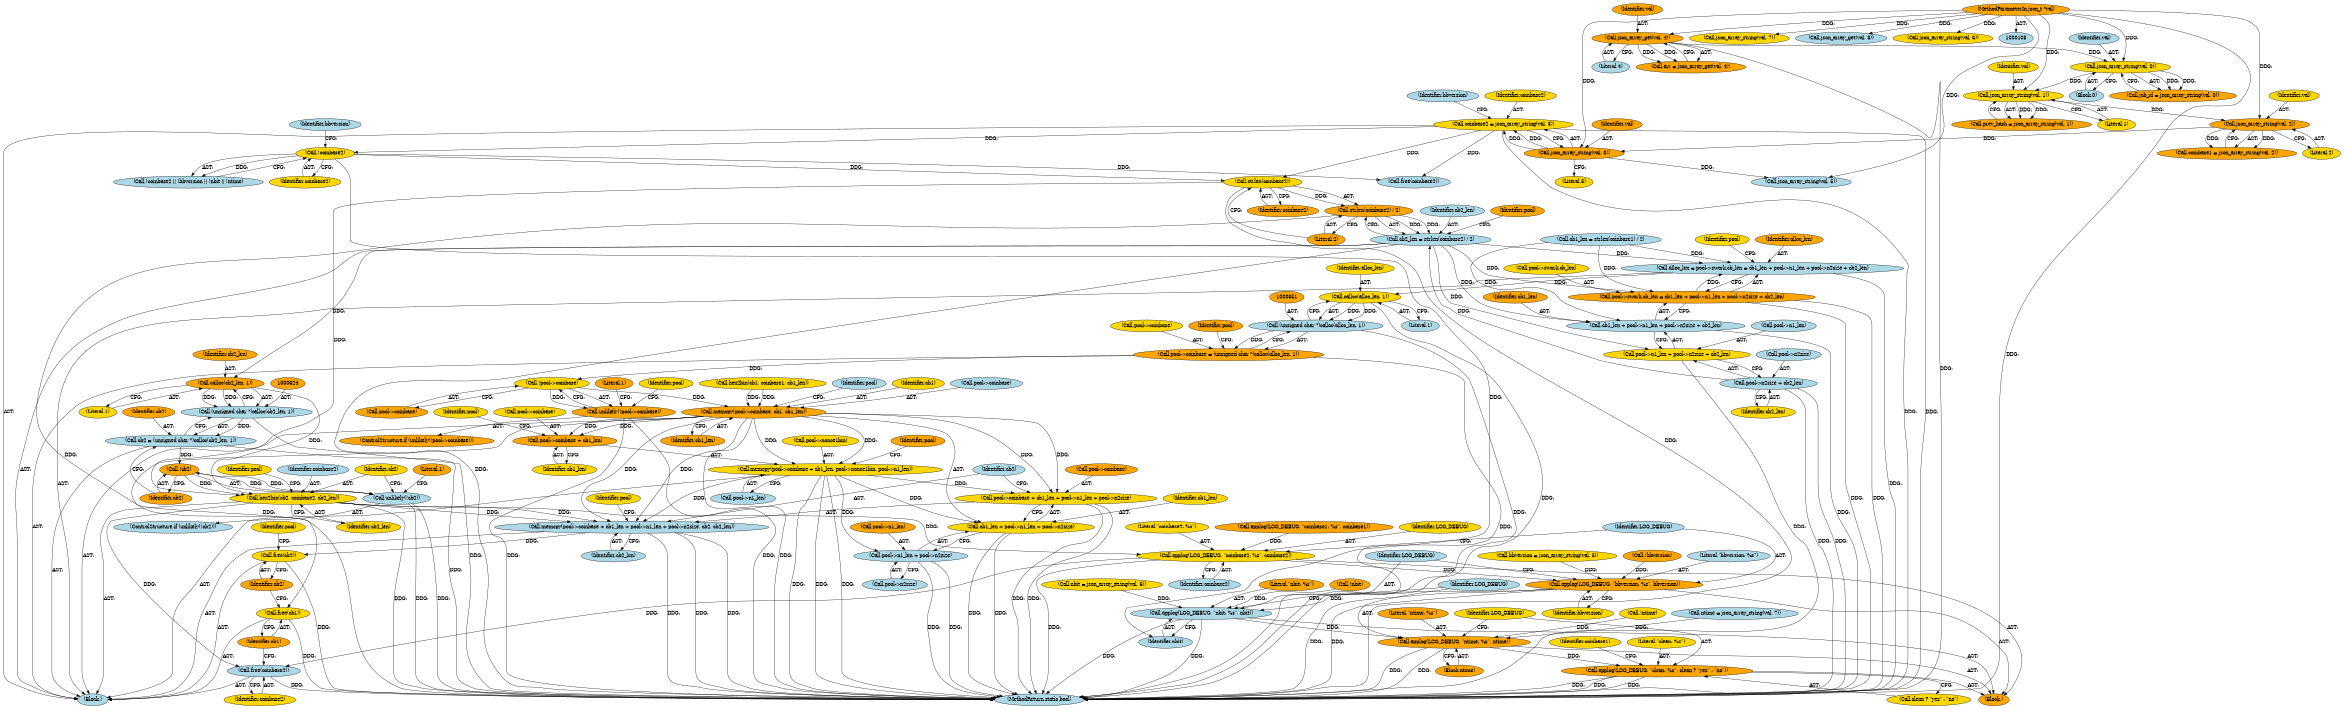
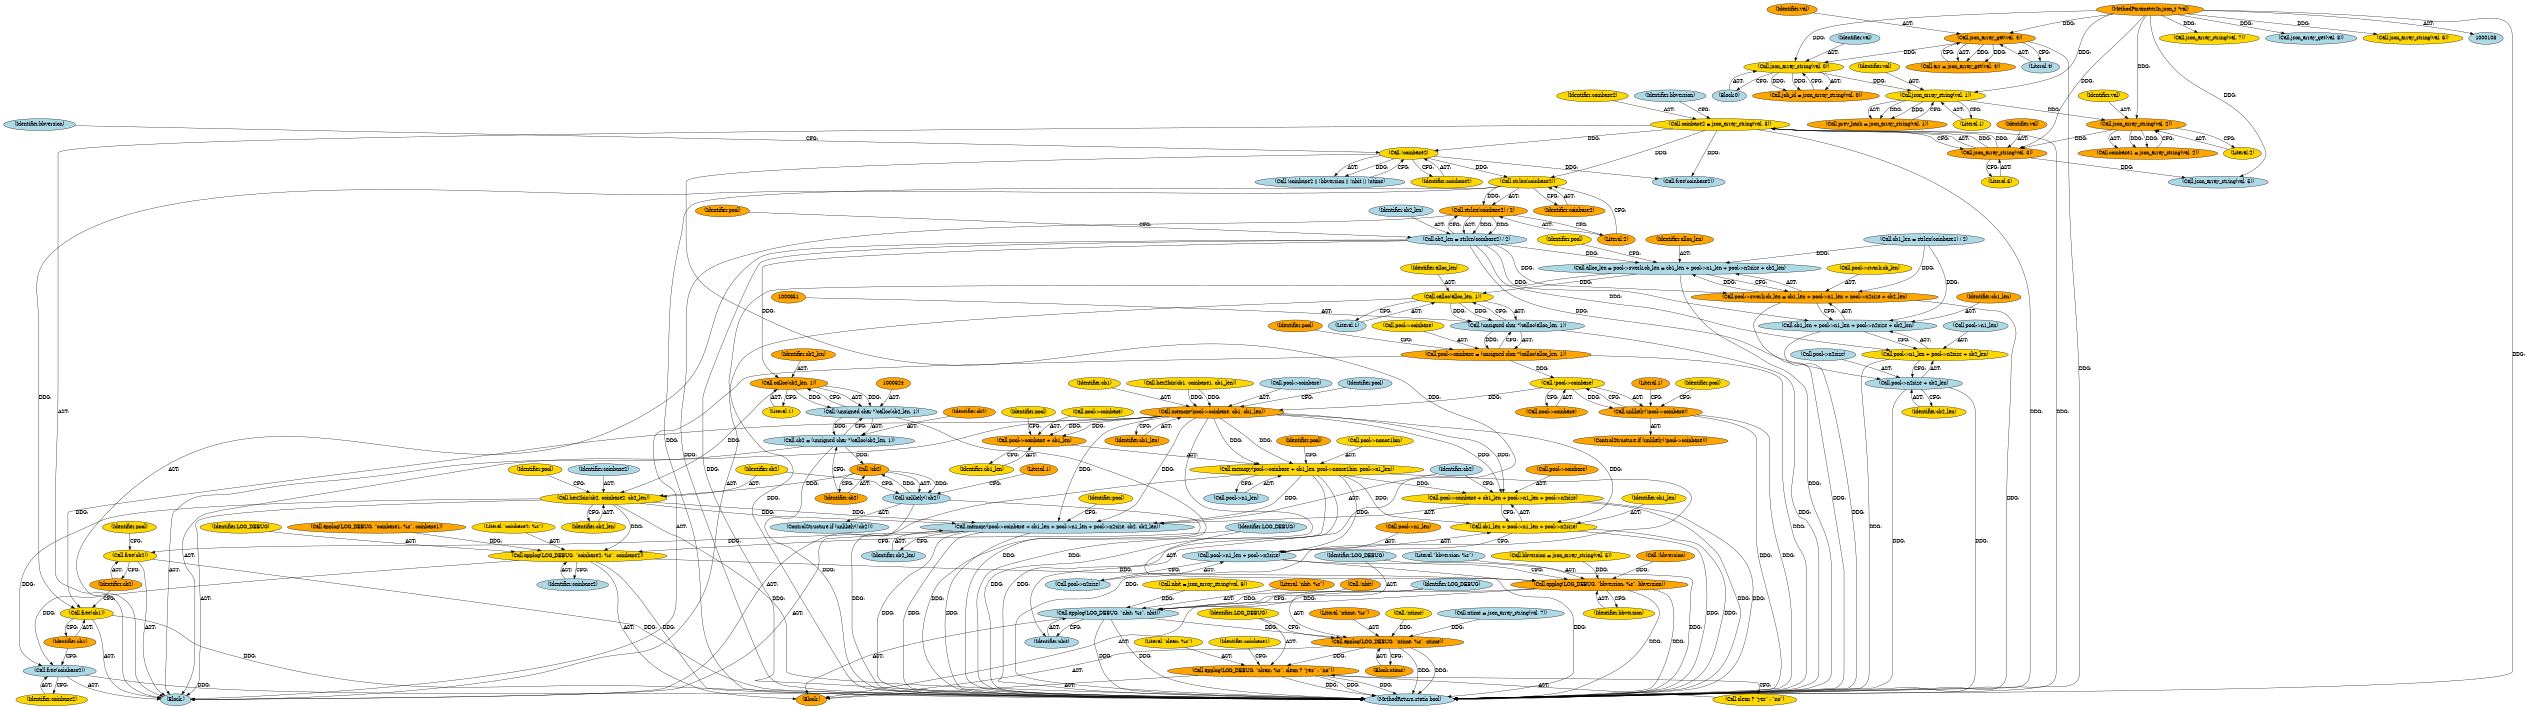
  digraph {
    node [fillcolor=gold style=filled]
    n1 [label="(Call,strlen(coinbase2))"]
    n2 [fillcolor=orange label="(Call,strlen(coinbase2) / 2)"]
    n3 [label="(Call,hex2bin(cb2, coinbase2, cb2_len))"]
    n4 [fillcolor=orange label="(Identifier,coinbase2)"]
    n5 [fillcolor=lightblue label="(MethodReturn,static bool)"]
    n6 [fillcolor=lightblue label="(Call,cb2_len = strlen(coinbase2) / 2)"]
    n7 [fillcolor=orange label="(Literal,2)"]
    n8 [fillcolor=lightblue label="(Block,)"]
    n9 [fillcolor=lightblue label="(Call,memcpy(pool->coinbase + cb1_len + pool->n1_len + pool->n2size, cb2, cb2_len))"]
    n10 [label="(Call,applog(LOG_DEBUG, \"coinbase2: %s\", coinbase2))"]
    n11 [fillcolor=lightblue label="(Call,free(coinbase2))"]
    n12 [label="(Identifier,cb2_len)"]
    n13 [label="(Call,coinbase2 = json_array_string(val, 3))"]
    n14 [fillcolor=orange label="(Call,json_array_string(val, 3))"]
    n15 [label="(Call,!coinbase2)"]
    n16 [fillcolor=lightblue label="(Call,free(coinbase2))"]
    n17 [label="(Literal,3)"]
    n18 [fillcolor=lightblue label="(Call,json_array_string(val, 5))"]
    n19 [fillcolor=lightblue label="(Call,!coinbase2 || !bbversion || !nbit || !ntime)"]
    n20 [label="(Identifier,coinbase2)"]
    n21 [fillcolor=lightblue label="(Identifier,nbit)"]
    n22 [fillcolor=orange label="(Call,json_array_string(val, 2))"]
    n23 [label="(Literal,2)"]
    n24 [fillcolor=orange label="(Call,coinbase1 = json_array_string(val, 2))"]
    n25 [label="(Call,json_array_string(val, 1))"]
    n26 [fillcolor=orange label="(Call,prev_hash = json_array_string(val, 1))"]
    n27 [label="(Literal,1)"]
    n28 [label="(Call,json_array_string(val, 0))"]
    n29 [fillcolor=lightblue label="(Block,0)"]
    n30 [fillcolor=orange label="(Call,job_id = json_array_string(val, 0))"]
    n31 [fillcolor=orange label="(Call,json_array_get(val, 4))"]
    n32 [fillcolor=orange label="(Call,arr = json_array_get(val, 4))"]
    n33 [fillcolor=lightblue label="(Literal,4)"]
    n34 [fillcolor=orange label="(MethodParameterIn,json_t *val)"]
    n35 [label="(Call,json_array_string(val, 7))"]
    n36 [fillcolor=lightblue label="(Call,json_array_get(val, 8))"]
    n37 [label="(Call,json_array_string(val, 6))"]
    1000108 [fillcolor=lightblue]
    n39 [fillcolor=lightblue label="(Call,alloc_len = pool->swork.cb_len = cb1_len + pool->n1_len + pool->n2size + cb2_len)"]
    n40 [fillcolor=orange label="(Call,pool->swork.cb_len = cb1_len + pool->n1_len + pool->n2size + cb2_len)"]
    n41 [fillcolor=lightblue label="(Call,cb1_len + pool->n1_len + pool->n2size + cb2_len)"]
    n42 [label="(Call,pool->n1_len + pool->n2size + cb2_len)"]
    n43 [fillcolor=lightblue label="(Call,pool->n2size + cb2_len)"]
    n44 [fillcolor=orange label="(Call,calloc(cb2_len, 1))"]
    n45 [label="(Call,calloc(alloc_len, 1))"]
    n46 [label="(Identifier,cb2_len)"]
    n47 [fillcolor=lightblue label="(Call,(unsigned char *)calloc(cb2_len, 1))"]
    n48 [label="(Literal,1)"]
    n49 [fillcolor=lightblue label="(Call,(unsigned char *)calloc(alloc_len, 1))"]
    n50 [fillcolor=lightblue label="(Literal,1)"]
    n51 [fillcolor=orange label="(Call,pool->coinbase = (unsigned char *)calloc(alloc_len, 1))"]
    n52 [label="(Call,!pool->coinbase)"]
    n53 [fillcolor=orange label="(Call,unlikely(!pool->coinbase))"]
    n54 [fillcolor=orange label="(Call,memcpy(pool->coinbase, cb1, cb1_len))"]
    n55 [fillcolor=orange label="(Call,pool->coinbase)"]
    n56 [fillcolor=orange label="(ControlStructure,if (unlikely(!pool->coinbase)))"]
    n57 [label="(Call,memcpy(pool->coinbase + cb1_len, pool->nonce1bin, pool->n1_len))"]
    n58 [label="(Call,pool->coinbase + cb1_len + pool->n1_len + pool->n2size)"]
    n59 [label="(Call,cb1_len + pool->n1_len + pool->n2size)"]
    n60 [fillcolor=orange label="(Call,pool->coinbase + cb1_len)"]
    n61 [label="(Call,free(cb1))"]
    n62 [fillcolor=orange label="(Identifier,cb1_len)"]
    n63 [fillcolor=lightblue label="(Call,pool->n1_len + pool->n2size)"]
    n64 [fillcolor=lightblue label="(Call,pool->n1_len)"]
    n65 [label="(Call,free(cb2))"]
    n66 [fillcolor=lightblue label="(Identifier,cb2_len)"]
    n67 [label="(Identifier,cb1_len)"]
    n68 [fillcolor=orange label="(Identifier,cb1)"]
    n69 [fillcolor=lightblue label="(Call,pool->n2size)"]
    n70 [fillcolor=orange label="(Identifier,cb2)"]
    n71 [fillcolor=lightblue label="(Call,cb2 = (unsigned char *)calloc(cb2_len, 1))"]
    n72 [fillcolor=orange label="(Call,!cb2)"]
    n73 [fillcolor=lightblue label="(Call,unlikely(!cb2))"]
    n74 [fillcolor=orange label="(Identifier,cb2)"]
    n75 [fillcolor=lightblue label="(ControlStructure,if (unlikely(!cb2)))"]
    n76 [fillcolor=orange label="(Call,applog(LOG_DEBUG, \"bbversion: %s\", bbversion))"]
    n77 [fillcolor=lightblue label="(Identifier,coinbase2)"]
    n78 [fillcolor=orange label="(Block,)"]
    n79 [label="(Identifier,coinbase2)"]
    n80 [fillcolor=lightblue label="(Call,applog(LOG_DEBUG, \"nbit: %s\", nbit))"]
    n81 [label="(Identifier,bbversion)"]
    n82 [fillcolor=orange label="(Call,applog(LOG_DEBUG, \"ntime: %s\", ntime))"]
    n83 [fillcolor=orange label="(Call,applog(LOG_DEBUG, \"clean: %s\", clean ? \"yes\" : \"no\"))"]
    n84 [fillcolor=orange label="(Block,ntime)"]
    n85 [label="(Call,clean ? \"yes\" : \"no\")"]
    n86 [fillcolor=orange label="(Call,applog(LOG_DEBUG, \"coinbase1: %s\", coinbase1))"]
    n87 [fillcolor=orange label="(Identifier,val)"]
    n88 [label="(Call,bbversion = json_array_string(val, 5))"]
    n89 [fillcolor=orange label="(Call,!bbversion)"]
    n90 [label="(Identifier,alloc_len)"]
    n91 [label="(Call,nbit = json_array_string(val, 6))"]
    n92 [fillcolor=lightblue label="(Identifier,cb2)"]
    n93 [fillcolor=lightblue label="(Identifier,bbversion)"]
    n94 [fillcolor=orange label="(Identifier,pool)"]
    n95 [label="(Identifier,LOG_DEBUG)"]
    n96 [fillcolor=orange label="(Literal,1)"]
    n97 [fillcolor=lightblue label="(Identifier,bbversion)"]
    n98 [label="(Identifier,pool)"]
    n99 [label="(Call,pool->swork.cb_len)"]
    n100 [fillcolor=orange label="(Identifier,val)"]
    n101 [fillcolor=lightblue label="(Identifier,LOG_DEBUG)"]
    n102 [fillcolor=orange label="(Identifier,pool)"]
    n103 [fillcolor=orange label="(Literal,\"nbit: %s\")"]
    n104 [label="(Call,pool->coinbase)"]
    n105 [fillcolor=lightblue label="(Identifier,LOG_DEBUG)"]
    n106 [label="(Identifier,coinbase1)"]
    n107 [fillcolor=lightblue label="(Identifier,cb2_len)"]
    n108 [fillcolor=orange label="(Call,!nbit)"]
    n109 [label="(Call,!ntime)"]
    n110 [label="(Identifier,val)"]
    n111 [label="(Identifier,pool)"]
    n112 [fillcolor=lightblue label="(Identifier,pool)"]
    n113 [fillcolor=orange label="(Call,pool->coinbase)"]
    n114 [fillcolor=lightblue label="(Call,ntime = json_array_string(val, 7))"]
    n115 [fillcolor=orange label="(Identifier,cb2)"]
    n116 [label="(Call,pool->nonce1bin)"]
    n117 [fillcolor=lightblue label="(Call,pool->n2size)"]
    n118 [fillcolor=orange label="(Call,pool->n1_len)"]
    n119 [fillcolor=lightblue label="(Call,cb1_len = strlen(coinbase1) / 2)"]
    n120 [label="(Identifier,cb1)"]
    n121 [fillcolor=lightblue label="(Literal,\"bbversion: %s\")"]
    n122 [fillcolor=orange label="(Literal,1)"]
    n123 [fillcolor=lightblue label="(Identifier,LOG_DEBUG)"]
    n124 [label="(Call,pool->coinbase)"]
    n125 [fillcolor=orange label="(Identifier,pool)"]
    n126 [fillcolor=orange label="(Literal,\"ntime: %s\")"]
    n127 [label="(Identifier,coinbase2)"]
    n128 [fillcolor=orange label="(Identifier,cb2_len)"]
    n129 [label="(Identifier,val)"]
    n130 [fillcolor=lightblue label="(Call,pool->n1_len)"]
    n131 [label="(Identifier,pool)"]
    n132 [fillcolor=lightblue label="(Identifier,val)"]
    n133 [fillcolor=lightblue label="(Identifier,coinbase2)"]
    n134 [label="(Identifier,cb1_len)"]
    n135 [label="(Literal,\"clean: %s\")"]
    n136 [label="(Call,hex2bin(cb1, coinbase1, cb1_len))"]
    n137 [label="(Identifier,pool)"]
    n138 [label="(Identifier,cb2)"]
    n139 [fillcolor=lightblue label="(Call,pool->coinbase)"]
    n140 [fillcolor=orange label="(Identifier,cb1_len)"]
    n141 [label="(Literal,\"coinbase2: %s\")"]
    n142 [label="(Identifier,pool)"]
    n143 [label="(Identifier,LOG_DEBUG)"]
    n144 [label="(Identifier,pool)"]
    n145 [fillcolor=orange label="(Identifier,alloc_len)"]
    1000651 [fillcolor=orange]
    1000624 [fillcolor=orange]
    n1 -> n2 [label="AST: "]
    n1 -> n2 [label="DDG: "]
-   n1 -> n3 [label="DDG: "]
+   n1 -> n61 [label="DDG: "]
    n1 -> n4 [label="CFG: "]
    n1 -> n5 [label="DDG: "]
    n2 -> n5 [label="DDG: "]
    n2 -> n6 [label="AST: "]
    n2 -> n6 [label="DDG: "]
    n2 -> n6 [label="DDG: "]
    n2 -> n7 [label="CFG: "]
    n3 -> n5 [label="DDG: "]
    n3 -> n8 [label="AST: "]
    n3 -> n9 [label="DDG: "]
    n3 -> n9 [label="DDG: "]
    n3 -> n10 [label="DDG: "]
    n3 -> n11 [label="DDG: "]
    n3 -> n12 [label="CFG: "]
    n4 -> n1 [label="AST: "]
    n6 -> n2 [label="CFG: "]
    n6 -> n5 [label="DDG: "]
    n6 -> n8 [label="AST: "]
    n6 -> n39 [label="DDG: "]
    n6 -> n40 [label="DDG: "]
    n6 -> n41 [label="DDG: "]
    n6 -> n42 [label="DDG: "]
-   n43 -> n6 [label="DDG: "]
+   n6 -> n43 [label="DDG: "]
    n6 -> n44 [label="DDG: "]
    n7 -> n1 [label="CFG: "]
    n7 -> n2 [label="AST: "]
    n9 -> n5 [label="DDG: "]
    n9 -> n5 [label="DDG: "]
    n9 -> n5 [label="DDG: "]
    n9 -> n8 [label="AST: "]
    n9 -> n65 [label="DDG: "]
    n9 -> n66 [label="CFG: "]
    n10 -> n5 [label="DDG: "]
    n10 -> n11 [label="DDG: "]
    n10 -> n76 [label="DDG: "]
    n10 -> n77 [label="CFG: "]
    n10 -> n78 [label="AST: "]
    n11 -> n5 [label="DDG: "]
    n11 -> n8 [label="AST: "]
    n11 -> n79 [label="CFG: "]
    n12 -> n3 [label="AST: "]
    n13 -> n1 [label="DDG: "]
    n13 -> n5 [label="DDG: "]
    n13 -> n5 [label="DDG: "]
    n13 -> n8 [label="AST: "]
    n13 -> n14 [label="CFG: "]
    n13 -> n15 [label="DDG: "]
    n13 -> n16 [label="DDG: "]
    n14 -> n13 [label="AST: "]
    n14 -> n13 [label="DDG: "]
    n14 -> n13 [label="DDG: "]
    n14 -> n17 [label="CFG: "]
    n14 -> n18 [label="DDG: "]
    n15 -> n1 [label="DDG: "]
    n15 -> n16 [label="DDG: "]
    n15 -> n19 [label="AST: "]
    n15 -> n19 [label="DDG: "]
    n15 -> n20 [label="CFG: "]
    n15 -> n21 [label="DDG: "]
+   n17 -> n14 [label="AST: "]
    n19 -> n15 [label="CFG: "]
    n20 -> n15 [label="AST: "]
    n21 -> n80 [label="AST: "]
    n22 -> n14 [label="DDG: "]
    n22 -> n23 [label="CFG: "]
    n22 -> n24 [label="AST: "]
    n22 -> n24 [label="DDG: "]
    n22 -> n24 [label="DDG: "]
    n23 -> n22 [label="AST: "]
    n24 -> n22 [label="CFG: "]
    n25 -> n22 [label="DDG: "]
    n25 -> n26 [label="AST: "]
    n25 -> n26 [label="DDG: "]
    n25 -> n26 [label="DDG: "]
    n25 -> n27 [label="CFG: "]
    n26 -> n25 [label="CFG: "]
    n27 -> n25 [label="AST: "]
    n28 -> n25 [label="DDG: "]
    n28 -> n29 [label="CFG: "]
    n28 -> n30 [label="AST: "]
    n28 -> n30 [label="DDG: "]
    n28 -> n30 [label="DDG: "]
    n29 -> n28 [label="AST: "]
    n30 -> n28 [label="CFG: "]
    n31 -> n5 [label="DDG: "]
    n31 -> n28 [label="DDG: "]
    n31 -> n32 [label="AST: "]
    n31 -> n32 [label="DDG: "]
    n31 -> n32 [label="DDG: "]
    n31 -> n33 [label="CFG: "]
    n32 -> n31 [label="CFG: "]
    n33 -> n31 [label="AST: "]
    n34 -> n5 [label="DDG: "]
    n34 -> n14 [label="DDG: "]
    n34 -> n18 [label="DDG: "]
    n34 -> n22 [label="DDG: "]
    n34 -> n25 [label="DDG: "]
    n34 -> n28 [label="DDG: "]
    n34 -> n31 [label="DDG: "]
    n34 -> n35 [label="DDG: "]
    n34 -> n36 [label="DDG: "]
    n34 -> n37 [label="DDG: "]
    n34 -> 1000108 [label="AST: "]
    n39 -> n5 [label="DDG: "]
    n39 -> n8 [label="AST: "]
    n39 -> n40 [label="CFG: "]
    n39 -> n45 [label="DDG: "]
    n40 -> n5 [label="DDG: "]
    n40 -> n5 [label="DDG: "]
    n40 -> n39 [label="AST: "]
    n40 -> n39 [label="DDG: "]
    n40 -> n41 [label="CFG: "]
    n41 -> n5 [label="DDG: "]
    n41 -> n40 [label="AST: "]
    n41 -> n42 [label="CFG: "]
    n42 -> n5 [label="DDG: "]
    n42 -> n41 [label="AST: "]
    n42 -> n43 [label="CFG: "]
    n43 -> n5 [label="DDG: "]
    n43 -> n5 [label="DDG: "]
    n43 -> n42 [label="AST: "]
    n43 -> n46 [label="CFG: "]
    n44 -> n3 [label="DDG: "]
    n44 -> n47 [label="AST: "]
    n44 -> n47 [label="DDG: "]
    n44 -> n47 [label="DDG: "]
    n44 -> n48 [label="CFG: "]
    n45 -> n5 [label="DDG: "]
    n45 -> n49 [label="AST: "]
    n45 -> n49 [label="DDG: "]
    n45 -> n49 [label="DDG: "]
    n45 -> n50 [label="CFG: "]
    n46 -> n43 [label="AST: "]
    n47 -> n5 [label="DDG: "]
    n47 -> n44 [label="CFG: "]
    n47 -> n71 [label="AST: "]
    n47 -> n71 [label="DDG: "]
    n48 -> n44 [label="AST: "]
    n49 -> n5 [label="DDG: "]
    n49 -> n45 [label="CFG: "]
    n49 -> n51 [label="AST: "]
    n49 -> n51 [label="DDG: "]
    n50 -> n45 [label="AST: "]
    n51 -> n5 [label="DDG: "]
    n51 -> n8 [label="AST: "]
    n51 -> n49 [label="CFG: "]
    n51 -> n52 [label="DDG: "]
    n52 -> n53 [label="AST: "]
    n52 -> n53 [label="DDG: "]
    n52 -> n54 [label="DDG: "]
    n52 -> n55 [label="CFG: "]
    n53 -> n5 [label="DDG: "]
    n53 -> n5 [label="DDG: "]
    n53 -> n52 [label="CFG: "]
    n53 -> n56 [label="AST: "]
    n54 -> n5 [label="DDG: "]
    n54 -> n8 [label="AST: "]
    n54 -> n9 [label="DDG: "]
    n54 -> n9 [label="DDG: "]
    n54 -> n57 [label="DDG: "]
    n54 -> n57 [label="DDG: "]
    n54 -> n58 [label="DDG: "]
    n54 -> n58 [label="DDG: "]
-   n54 -> n59 [label="AST: "]
+   n54 -> n59 [label="DDG: "]
    n54 -> n60 [label="DDG: "]
    n54 -> n60 [label="DDG: "]
    n54 -> n61 [label="DDG: "]
    n54 -> n62 [label="CFG: "]
    n55 -> n52 [label="AST: "]
    n57 -> n5 [label="DDG: "]
    n57 -> n5 [label="DDG: "]
    n57 -> n5 [label="DDG: "]
    n57 -> n8 [label="AST: "]
    n57 -> n9 [label="DDG: "]
    n57 -> n58 [label="DDG: "]
    n57 -> n59 [label="DDG: "]
    n57 -> n63 [label="DDG: "]
    n57 -> n64 [label="CFG: "]
    n58 -> n5 [label="DDG: "]
    n58 -> n5 [label="DDG: "]
    n58 -> n9 [label="AST: "]
    n58 -> n59 [label="CFG: "]
    n59 -> n5 [label="DDG: "]
    n59 -> n5 [label="DDG: "]
    n59 -> n58 [label="AST: "]
    n59 -> n63 [label="CFG: "]
    n60 -> n57 [label="AST: "]
    n60 -> n67 [label="CFG: "]
    n61 -> n5 [label="DDG: "]
    n61 -> n8 [label="AST: "]
    n61 -> n68 [label="CFG: "]
    n62 -> n54 [label="AST: "]
    n63 -> n5 [label="DDG: "]
    n63 -> n5 [label="DDG: "]
    n63 -> n59 [label="AST: "]
    n63 -> n69 [label="CFG: "]
    n64 -> n57 [label="AST: "]
    n65 -> n5 [label="DDG: "]
    n65 -> n8 [label="AST: "]
    n65 -> n70 [label="CFG: "]
    n66 -> n9 [label="AST: "]
    n67 -> n60 [label="AST: "]
    n68 -> n11 [label="CFG: "]
    n68 -> n61 [label="AST: "]
    n69 -> n63 [label="AST: "]
    n70 -> n61 [label="CFG: "]
    n70 -> n65 [label="AST: "]
    n71 -> n5 [label="DDG: "]
    n71 -> n8 [label="AST: "]
    n71 -> n47 [label="CFG: "]
    n71 -> n72 [label="DDG: "]
    n72 -> n3 [label="DDG: "]
    n72 -> n73 [label="AST: "]
    n72 -> n73 [label="DDG: "]
    n72 -> n74 [label="CFG: "]
    n73 -> n5 [label="DDG: "]
    n73 -> n5 [label="DDG: "]
    n73 -> n72 [label="DDG: "]
    n73 -> n75 [label="AST: "]
    n74 -> n71 [label="CFG: "]
    n74 -> n72 [label="AST: "]
    n76 -> n5 [label="DDG: "]
    n76 -> n5 [label="DDG: "]
    n76 -> n78 [label="AST: "]
    n76 -> n80 [label="DDG: "]
    n76 -> n81 [label="CFG: "]
    n77 -> n10 [label="AST: "]
    n79 -> n11 [label="AST: "]
    n80 -> n5 [label="DDG: "]
    n80 -> n5 [label="DDG: "]
    n80 -> n21 [label="CFG: "]
    n80 -> n78 [label="AST: "]
    n80 -> n82 [label="DDG: "]
    n81 -> n76 [label="AST: "]
    n82 -> n5 [label="DDG: "]
    n82 -> n5 [label="DDG: "]
    n82 -> n78 [label="AST: "]
    n82 -> n83 [label="DDG: "]
    n82 -> n84 [label="CFG: "]
    n83 -> n5 [label="DDG: "]
    n83 -> n5 [label="DDG: "]
    n83 -> n5 [label="DDG: "]
    n83 -> n78 [label="AST: "]
    n83 -> n85 [label="CFG: "]
    n84 -> n82 [label="AST: "]
    n85 -> n83 [label="AST: "]
    n86 -> n10 [label="DDG: "]
    n87 -> n14 [label="AST: "]
    n88 -> n76 [label="DDG: "]
    n89 -> n76 [label="DDG: "]
    n90 -> n45 [label="AST: "]
    n91 -> n80 [label="DDG: "]
    n92 -> n9 [label="AST: "]
    n92 -> n58 [label="CFG: "]
    n93 -> n13 [label="CFG: "]
    n94 -> n6 [label="CFG: "]
    n95 -> n82 [label="CFG: "]
    n95 -> n83 [label="AST: "]
    n96 -> n53 [label="CFG: "]
    n97 -> n15 [label="CFG: "]
    n98 -> n3 [label="CFG: "]
    n99 -> n40 [label="AST: "]
    n100 -> n31 [label="AST: "]
    n101 -> n10 [label="CFG: "]
    n101 -> n76 [label="AST: "]
    n102 -> n57 [label="CFG: "]
    n103 -> n80 [label="AST: "]
    n104 -> n60 [label="AST: "]
    n105 -> n76 [label="CFG: "]
    n105 -> n80 [label="AST: "]
    n106 -> n83 [label="CFG: "]
    n107 -> n6 [label="AST: "]
    n108 -> n80 [label="DDG: "]
    n109 -> n82 [label="DDG: "]
    n110 -> n25 [label="AST: "]
    n111 -> n60 [label="CFG: "]
    n112 -> n54 [label="CFG: "]
    n113 -> n58 [label="AST: "]
    n114 -> n82 [label="DDG: "]
    n115 -> n71 [label="AST: "]
    n116 -> n57 [label="AST: "]
    n117 -> n43 [label="AST: "]
    n118 -> n63 [label="AST: "]
    n119 -> n39 [label="DDG: "]
    n119 -> n40 [label="DDG: "]
    n119 -> n41 [label="DDG: "]
    n120 -> n54 [label="AST: "]
    n121 -> n76 [label="AST: "]
    n122 -> n73 [label="CFG: "]
    n123 -> n80 [label="CFG: "]
    n123 -> n82 [label="AST: "]
    n124 -> n51 [label="AST: "]
    n125 -> n51 [label="CFG: "]
    n126 -> n82 [label="AST: "]
    n127 -> n13 [label="AST: "]
    n128 -> n44 [label="AST: "]
    n129 -> n22 [label="AST: "]
    n130 -> n42 [label="AST: "]
    n131 -> n39 [label="CFG: "]
    n132 -> n28 [label="AST: "]
    n133 -> n3 [label="AST: "]
    n134 -> n59 [label="AST: "]
    n135 -> n83 [label="AST: "]
    n136 -> n54 [label="DDG: "]
    n136 -> n54 [label="DDG: "]
    n137 -> n53 [label="CFG: "]
    n138 -> n3 [label="AST: "]
    n138 -> n73 [label="CFG: "]
    n139 -> n54 [label="AST: "]
    n140 -> n41 [label="AST: "]
    n141 -> n10 [label="AST: "]
    n142 -> n65 [label="CFG: "]
    n143 -> n10 [label="AST: "]
    n144 -> n9 [label="CFG: "]
    n145 -> n39 [label="AST: "]
    1000651 -> n49 [label="AST: "]
    1000624 -> n47 [label="AST: "]
  }
